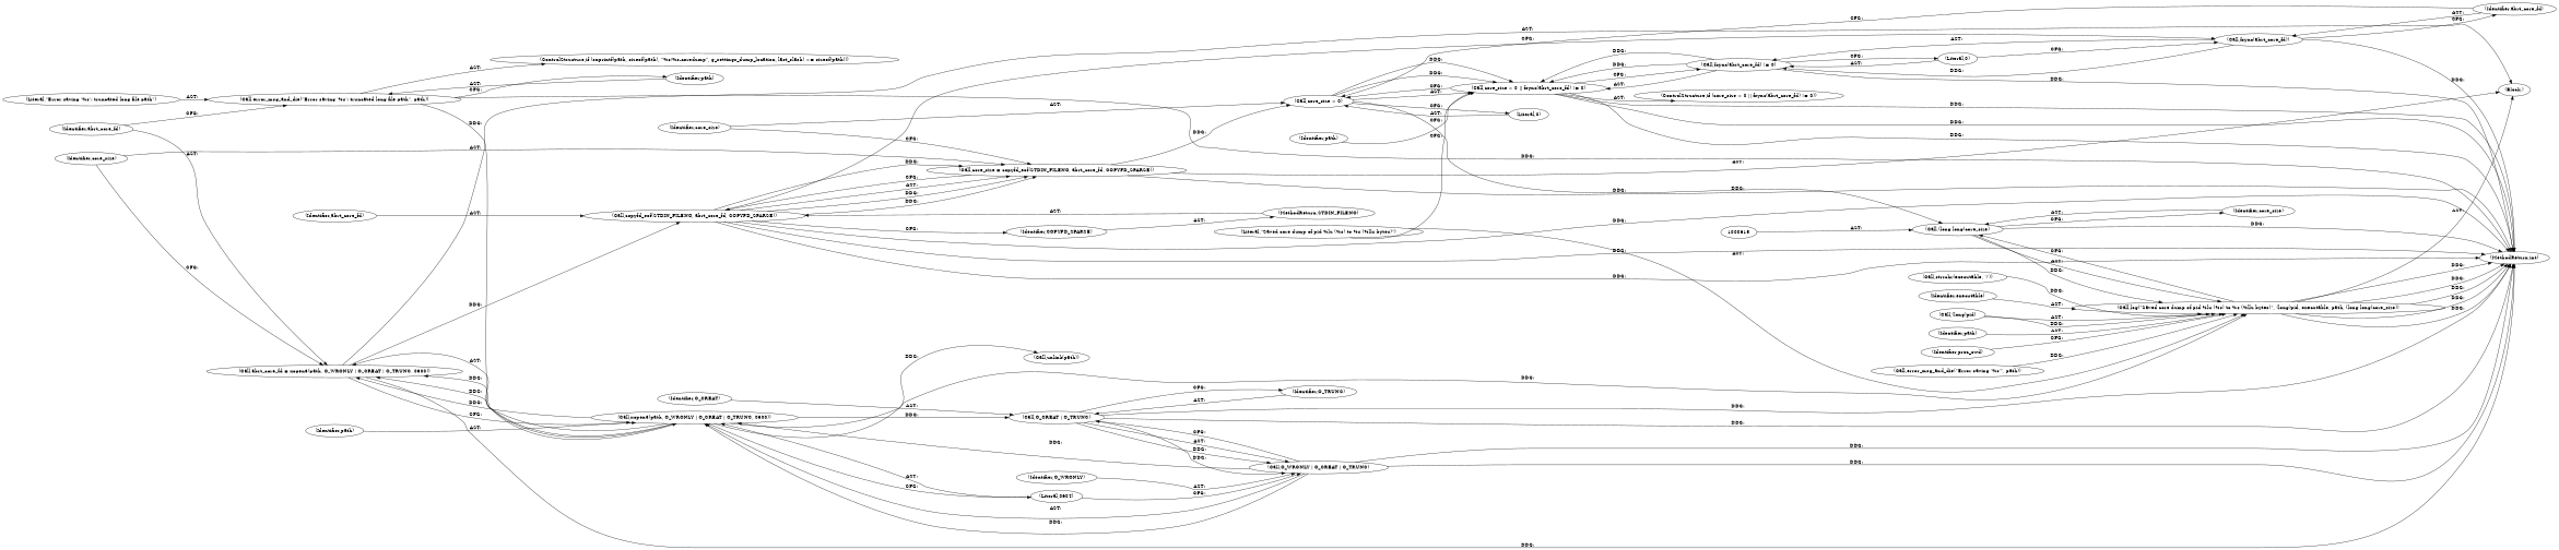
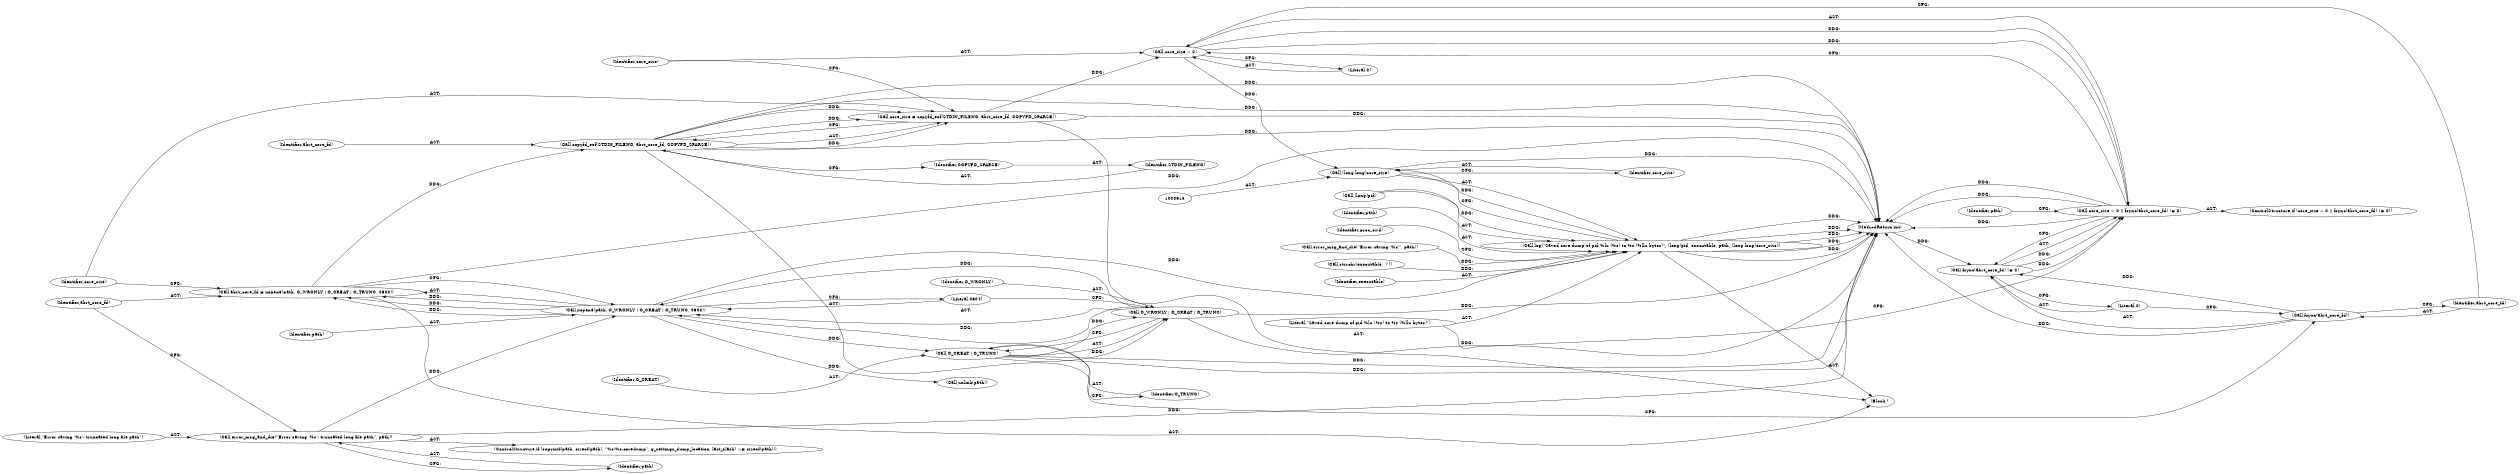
  digraph {
    rankdir=LR
    n1 [label="(Call,copyfd_eof(STDIN_FILENO, abrt_core_fd, COPYFD_SPARSE))"]
    n2 [label="(Call,core_size = copyfd_eof(STDIN_FILENO, abrt_core_fd, COPYFD_SPARSE))"]
    n3 [label="(Call,fsync(abrt_core_fd))"]
    n4 [label="(MethodReturn,int)"]
    n5 [label="(Identifier,COPYFD_SPARSE)"]
    n6 [label="(Block,)"]
    n7 [label="(Call,core_size < 0)"]
    n8 [label="(Call,fsync(abrt_core_fd) != 0)"]
    n9 [label="(Identifier,abrt_core_fd)"]
-   n10 [label="(MethodReturn,STDIN_FILENO)"]
+   n10 [label="(Identifier,STDIN_FILENO)"]
    n11 [label="(Call,abrt_core_fd = xopen3(path, O_WRONLY | O_CREAT | O_TRUNC, 0600))"]
    n12 [label="(Call,xopen3(path, O_WRONLY | O_CREAT | O_TRUNC, 0600))"]
    n13 [label="(Call,log(\"Saved core dump of pid %lu (%s) to %s (%llu bytes)\", (long)pid, executable, path, (long long)core_size))"]
    n14 [label="(Literal,0604)"]
    n15 [label="(Call,unlink(path))"]
    n16 [label="(Call,O_CREAT | O_TRUNC)"]
    n17 [label="(Call,(long long)core_size)"]
    n18 [label="(Call,O_WRONLY | O_CREAT | O_TRUNC)"]
    n19 [label="(Call,error_msg_and_die(\"Error saving '%s': truncated long file path\", path))"]
    n20 [label="(ControlStructure,if (snprintf(path, sizeof(path), \"%s/%s-coredump\", g_settings_dump_location, last_slash) >= sizeof(path)))"]
    n21 [label="(Identifier,path)"]
    n22 [label="(Identifier,O_TRUNC)"]
    n23 [label="(Call,core_size < 0 || fsync(abrt_core_fd) != 0)"]
    n24 [label="(Literal,0)"]
    n25 [label="(ControlStructure,if (core_size < 0 || fsync(abrt_core_fd) != 0))"]
    n26 [label="(Identifier,core_size)"]
    n27 [label="(Literal,0)"]
    n28 [label="(Call,strrchr(executable, '/'))"]
    n29 [label="(Identifier,abrt_core_fd)"]
    n30 [label="(Identifier,executable)"]
    n31 [label="(Identifier,core_size)"]
    n32 [label="(Call,(long)pid)"]
    n33 [label="(Identifier,O_WRONLY)"]
    n34 [label="(Identifier,path)"]
    n35 [label="(Identifier,path)"]
    n36 [label="(Identifier,proc_cwd)"]
    n37 [label="(Literal,\"Error saving '%s': truncated long file path\")"]
    n38 [label="(Identifier,O_CREAT)"]
    n39 [label="(Call,error_msg_and_die(\"Error saving '%s'\", path))"]
    n40 [label="(Identifier,path)"]
    n41 [label="(Identifier,core_size)"]
    n42 [label="(Literal,\"Saved core dump of pid %lu (%s) to %s (%llu bytes)\")"]
    n43 [label="(Identifier,abrt_core_fd)"]
    1000615
    n1 -> n2 [label="AST: "]
    n1 -> n2 [label="DDG: "]
    n1 -> n2 [label="DDG: "]
    n1 -> n2 [label="DDG: "]
    n1 -> n3 [label="CFG: "]
    n1 -> n4 [label="DDG: "]
    n1 -> n4 [label="DDG: "]
    n1 -> n4 [label="DDG: "]
    n1 -> n5 [label="CFG: "]
    n2 -> n1 [label="CFG: "]
    n2 -> n4 [label="DDG: "]
    n2 -> n6 [label="AST: "]
    n2 -> n7 [label="DDG: "]
    n3 -> n4 [label="DDG: "]
    n3 -> n8 [label="AST: "]
    n3 -> n8 [label="DDG: "]
    n3 -> n9 [label="CFG: "]
    n5 -> n10 [label="AST: "]
    n7 -> n17 [label="DDG: "]
    n7 -> n23 [label="AST: "]
    n7 -> n23 [label="DDG: "]
    n7 -> n23 [label="DDG: "]
    n7 -> n24 [label="CFG: "]
-   n8 -> n4 [label="DDG: "]
+   n4 -> n8 [label="DDG: "]
    n8 -> n23 [label="AST: "]
    n8 -> n23 [label="DDG: "]
    n8 -> n23 [label="DDG: "]
    n8 -> n27 [label="CFG: "]
    n9 -> n3 [label="AST: "]
    n9 -> n7 [label="CFG: "]
    n10 -> n1 [label="AST: "]
    n11 -> n1 [label="DDG: "]
    n11 -> n4 [label="DDG: "]
    n11 -> n6 [label="AST: "]
    n11 -> n12 [label="CFG: "]
    n12 -> n11 [label="AST: "]
    n12 -> n11 [label="DDG: "]
    n12 -> n11 [label="DDG: "]
    n12 -> n11 [label="DDG: "]
    n12 -> n13 [label="DDG: "]
    n12 -> n14 [label="CFG: "]
    n12 -> n15 [label="DDG: "]
    n12 -> n16 [label="DDG: "]
    n13 -> n4 [label="DDG: "]
    n13 -> n4 [label="DDG: "]
    n13 -> n4 [label="DDG: "]
    n13 -> n4 [label="DDG: "]
    n13 -> n4 [label="DDG: "]
    n13 -> n6 [label="AST: "]
    n13 -> n17 [label="CFG: "]
    n14 -> n12 [label="AST: "]
    n14 -> n18 [label="CFG: "]
    n16 -> n4 [label="DDG: "]
    n16 -> n4 [label="DDG: "]
    n16 -> n18 [label="AST: "]
    n16 -> n18 [label="DDG: "]
    n16 -> n18 [label="DDG: "]
    n16 -> n22 [label="CFG: "]
    n17 -> n4 [label="DDG: "]
    n17 -> n13 [label="AST: "]
    n17 -> n13 [label="DDG: "]
    n17 -> n26 [label="CFG: "]
    n18 -> n4 [label="DDG: "]
    n18 -> n4 [label="DDG: "]
    n18 -> n12 [label="AST: "]
    n18 -> n12 [label="DDG: "]
    n18 -> n12 [label="DDG: "]
    n18 -> n16 [label="CFG: "]
    n19 -> n4 [label="DDG: "]
    n19 -> n12 [label="DDG: "]
    n19 -> n20 [label="AST: "]
    n19 -> n21 [label="CFG: "]
    n21 -> n19 [label="AST: "]
    n22 -> n16 [label="AST: "]
    n23 -> n4 [label="DDG: "]
    n23 -> n4 [label="DDG: "]
    n23 -> n4 [label="DDG: "]
    n23 -> n7 [label="CFG: "]
    n23 -> n8 [label="CFG: "]
    n23 -> n25 [label="AST: "]
    n24 -> n7 [label="AST: "]
    n26 -> n17 [label="AST: "]
    n27 -> n3 [label="CFG: "]
    n27 -> n8 [label="AST: "]
    n28 -> n13 [label="DDG: "]
    n29 -> n1 [label="AST: "]
    n30 -> n13 [label="AST: "]
    n31 -> n2 [label="CFG: "]
    n31 -> n7 [label="AST: "]
    n32 -> n13 [label="AST: "]
    n32 -> n13 [label="DDG: "]
    n33 -> n18 [label="AST: "]
    n34 -> n12 [label="AST: "]
    n35 -> n13 [label="AST: "]
    n36 -> n13 [label="CFG: "]
    n37 -> n19 [label="AST: "]
    n38 -> n16 [label="AST: "]
    n39 -> n13 [label="DDG: "]
    n40 -> n23 [label="CFG: "]
    n41 -> n2 [label="AST: "]
    n41 -> n11 [label="CFG: "]
    n42 -> n13 [label="AST: "]
    n42 -> n23 [label="CFG: "]
    n43 -> n11 [label="AST: "]
    n43 -> n19 [label="CFG: "]
    1000615 -> n17 [label="AST: "]
  }
